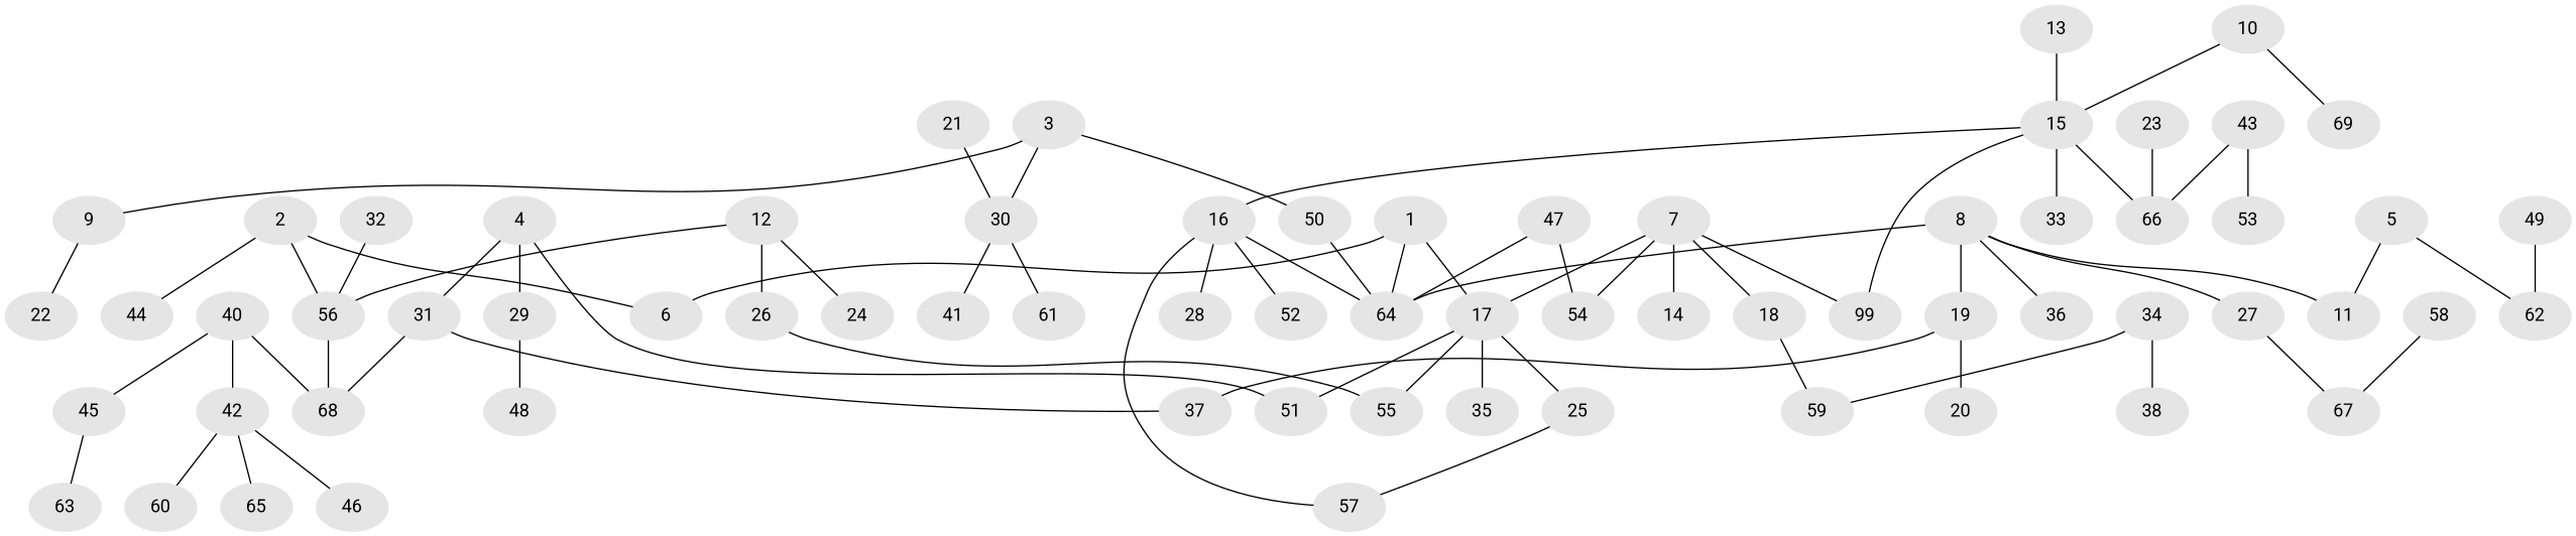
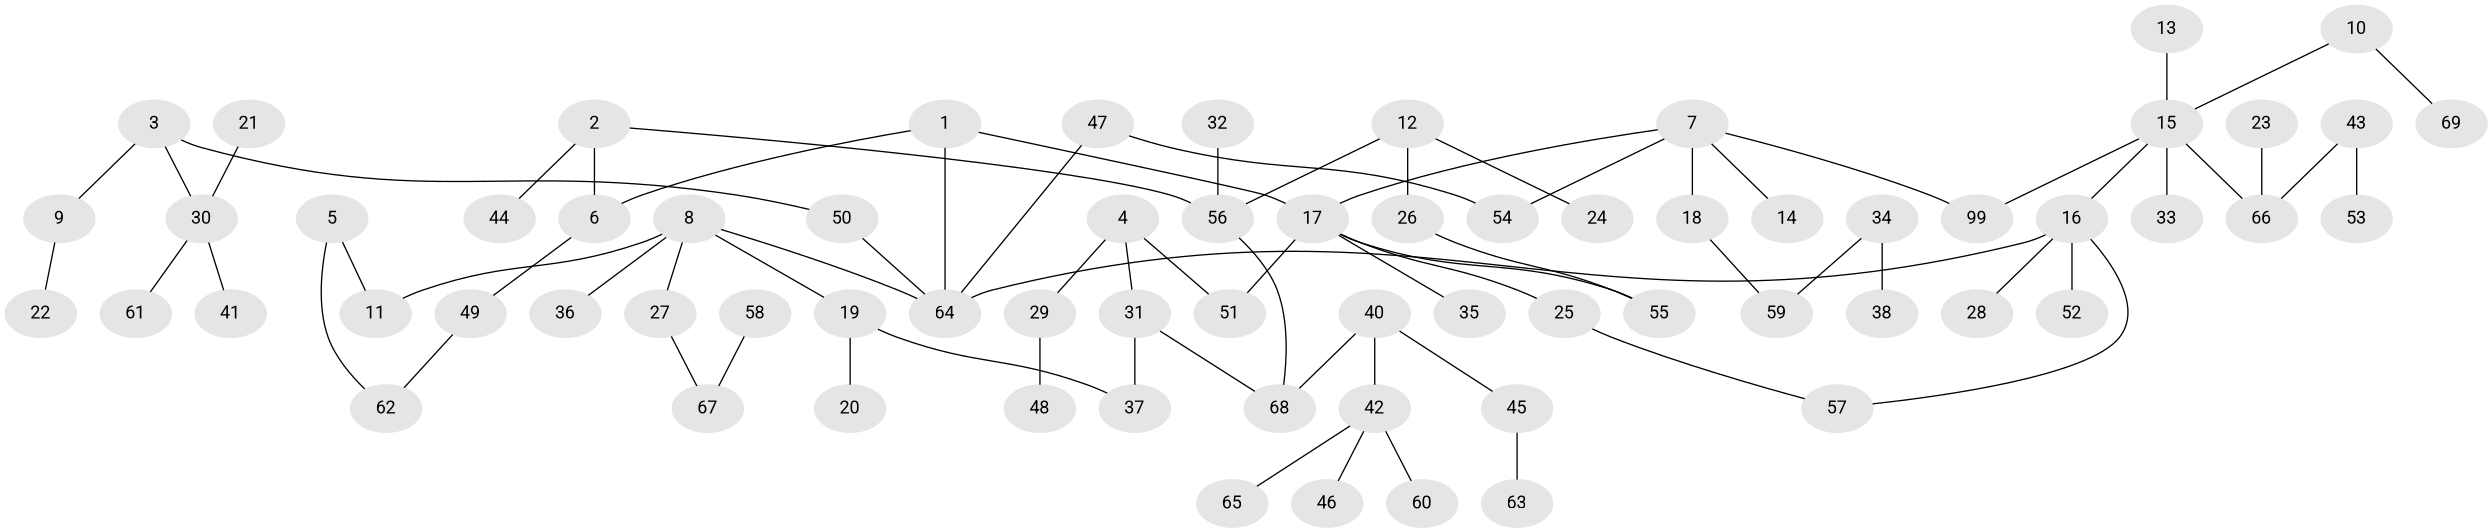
  graph {
    fontname=Roboto
    node [color=gray90 fontname=Roboto style=filled]
    edge [fontname=Roboto weight=1.0]
    1
    6
    17
    64
    49
    51
    25
    35
    55
    2
    44
    56
    68
    3
    9
    30
    50
    22
    41
    61
    4
    29
    31
    48
    37
    5
    11
    62
    7
    14
    18
    n32 [label=99]
    54
    59
    8
    19
    27
    36
    20
    67
    10
    15
    69
    16
    33
    66
    12
    24
    26
    13
    28
    52
    57
    21
    23
    32
    34
    38
    40
    42
    45
    46
    60
    65
    63
    43
    53
    47
    58
    1 -- 6
    1 -- 17
    1 -- 64
+   6 -- 49
    17 -- 51
    17 -- 25
    17 -- 35
    17 -- 55
    49 -- 62
    25 -- 57
    2 -- 6
    2 -- 44
    2 -- 56
    56 -- 68
    3 -- 9
    3 -- 30
    3 -- 50
    9 -- 22
    30 -- 41
    30 -- 61
    50 -- 64
    4 -- 51
    4 -- 29
    4 -- 31
    29 -- 48
    31 -- 68
    31 -- 37
    5 -- 11
    5 -- 62
    7 -- 17
    7 -- 14
    7 -- 18
    7 -- n32
    7 -- 54
    18 -- 59
    8 -- 64
    8 -- 11
    8 -- 19
    8 -- 27
    8 -- 36
    19 -- 37
    19 -- 20
    27 -- 67
    10 -- 15
    10 -- 69
    15 -- n32
    15 -- 16
    15 -- 33
    15 -- 66
    16 -- 64
    16 -- 28
    16 -- 52
    16 -- 57
    12 -- 56
    12 -- 24
    12 -- 26
    26 -- 55
    13 -- 15
    21 -- 30
    23 -- 66
    32 -- 56
    34 -- 59
    34 -- 38
    40 -- 68
    40 -- 42
    40 -- 45
    42 -- 46
    42 -- 60
    42 -- 65
    45 -- 63
    43 -- 66
    43 -- 53
    47 -- 64
    47 -- 54
    58 -- 67
  }
